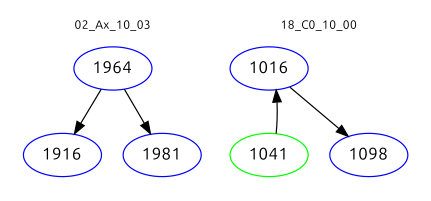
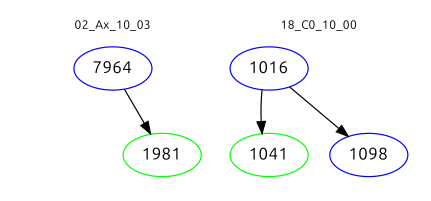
  digraph {
    fontname=Ubuntu
    node [color=blue fontname=Ubuntu]
    edge [color=black fontname=Ubuntu]
-   n1 [label=1964]
-   n2 [label=1916]
-   n3 [label=1981]
+   n1 [label=7964]
+   n3 [color=green label=1981]
    n4 [label=1016]
    n5 [color=green label=1041]
    n6 [label=1098]
    subgraph cluster_1 {
      color=white
      fontsize=10
      label="02_Ax_10_03"
      n1
-     n2
      n3
    }
    subgraph cluster_2 {
      color=white
      fontsize=10
      label="18_C0_10_00"
      n4
      n5
      n6
    }
-   n1 -> n2
    n1 -> n3
-   n5 -> n4
+   n4 -> n5
    n4 -> n6
  }
